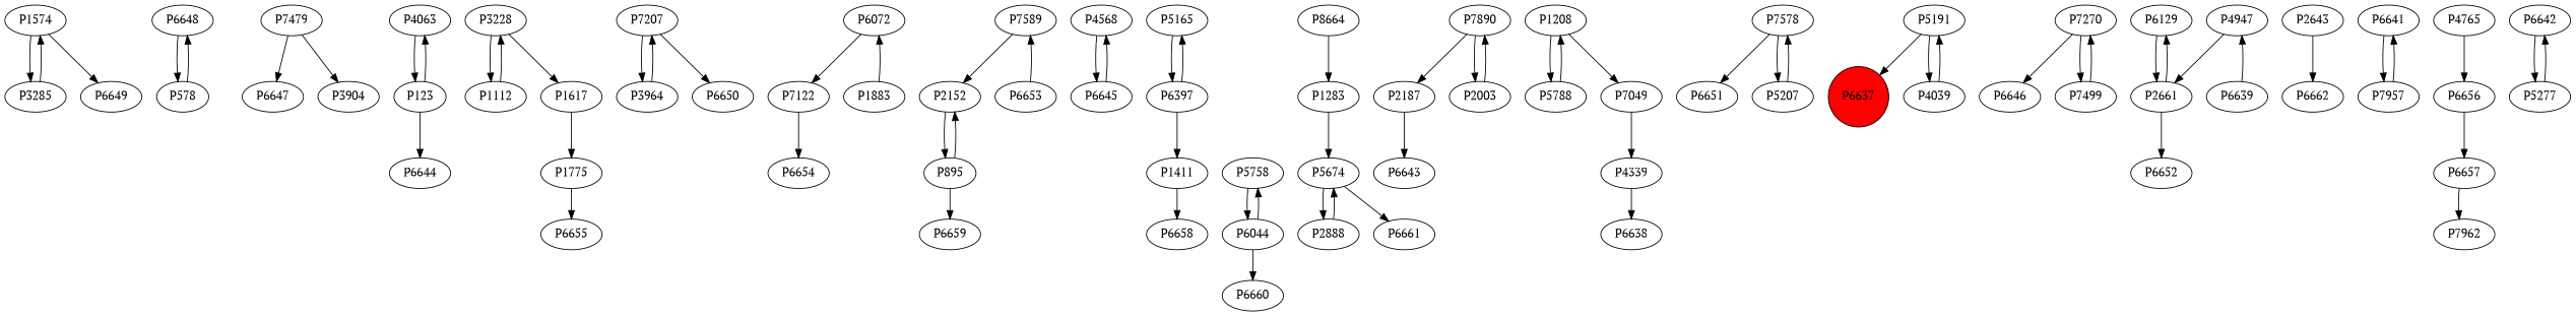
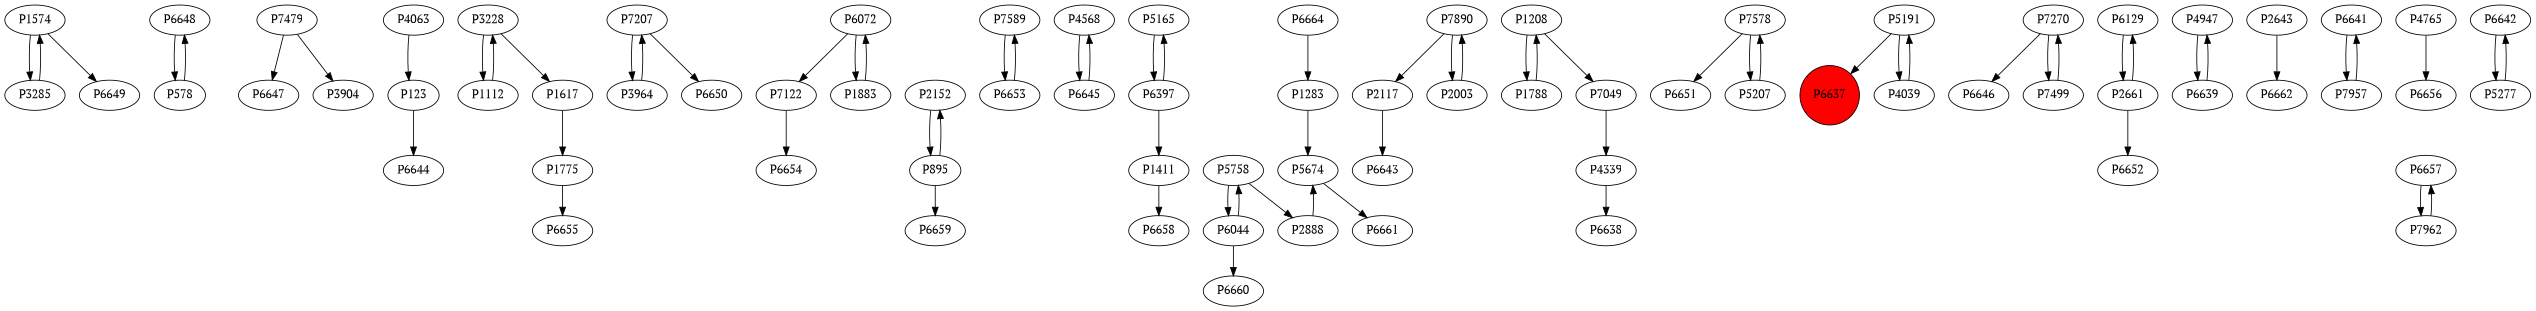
  digraph {
    fontname="PT Serif"
    node [fontname="PT Serif"]
    edge [fontname="PT Serif"]
    P1574
    P3285
    P6649
    P6648
    P578
    P7479
    P6647
    P3904
    P4063
    P123
    P6644
    P3228
    P1112
    P1617
    P1775
    P7207
    P3964
    P6650
    P7122
    P6654
    P2152
    P895
    P6659
    P7589
    P6653
    P4568
    P6645
    P5165
    P6397
    P1411
    P6658
    P5674
    P6661
    P2888
-   P6664 [label=P8664]
+   P6664
    P1283
    P6044
    P5758
    P6660
    P7890
-   P2117 [label=P2187]
+   P2117
    P2003
    P6643
    P1208
-   P1788 [label=P5788]
+   P1788
    P7049
    P4339
    P7578
    P6651
    P5207
    P6638
    P6637 [fillcolor=red shape=circle style=filled]
    P5191
    P4039
    P7270
    P6646
    P7499
    P6129
    P2661
    P6652
    P6655
    P4947
    P6639
    P2643
    P6662
    P6072
    P1883
    P6641
    P7957
    P4765
    P6656
    P7962
    P6657
    P6642
    P5277
    P1574 -> P3285
    P1574 -> P6649
    P3285 -> P1574
    P6648 -> P578
    P578 -> P6648
    P7479 -> P6647
    P7479 -> P3904
    P4063 -> P123
-   P123 -> P4063
    P123 -> P6644
    P3228 -> P1112
    P3228 -> P1617
    P1112 -> P3228
    P1617 -> P1775
    P1775 -> P6655
    P7207 -> P3964
    P7207 -> P6650
    P3964 -> P7207
    P7122 -> P6654
    P2152 -> P895
    P895 -> P2152
    P895 -> P6659
-   P7589 -> P2152
+   P7589 -> P6653
    P6653 -> P7589
    P4568 -> P6645
    P6645 -> P4568
    P5165 -> P6397
    P6397 -> P5165
    P6397 -> P1411
    P1411 -> P6658
    P5674 -> P6661
-   P5674 -> P2888
+   P5758 -> P2888
    P2888 -> P5674
    P6664 -> P1283
    P1283 -> P5674
    P6044 -> P5758
    P6044 -> P6660
    P5758 -> P6044
    P7890 -> P2117
    P7890 -> P2003
    P2117 -> P6643
    P2003 -> P7890
    P1208 -> P1788
    P1208 -> P7049
    P1788 -> P1208
    P7049 -> P4339
    P4339 -> P6638
    P7578 -> P6651
    P7578 -> P5207
    P5207 -> P7578
    P5191 -> P6637
    P5191 -> P4039
    P4039 -> P5191
    P7270 -> P6646
    P7270 -> P7499
    P7499 -> P7270
    P6129 -> P2661
    P2661 -> P6129
    P2661 -> P6652
-   P4947 -> P2661
+   P4947 -> P6639
    P6639 -> P4947
    P2643 -> P6662
    P6072 -> P7122
+   P6072 -> P1883
    P1883 -> P6072
    P6641 -> P7957
    P7957 -> P6641
    P4765 -> P6656
-   P6656 -> P6657
+   P7962 -> P6657
    P6657 -> P7962
    P6642 -> P5277
    P5277 -> P6642
  }
